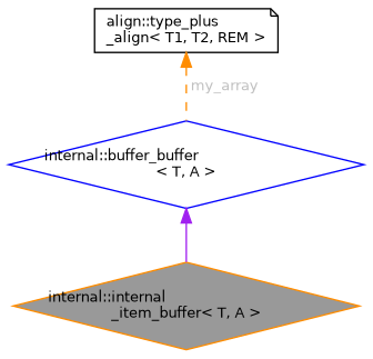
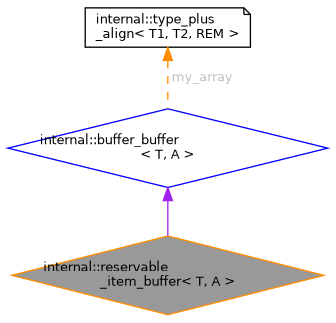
  digraph {
    node [fillcolor=white fontname=Helvetica fontsize=10 shape=diamond style=filled]
    edge [dir=back fontname=Helvetica fontsize=10 labelfontname=Helvetica labelfontsize=10]
-   n1 [color=darkorange fillcolor=grey60 fontcolor=black height=0.2 label="internal::internal\l_item_buffer\< T, A \>" width=0.4]
+   n1 [color=darkorange fillcolor=grey60 fontcolor=black height=0.2 label="internal::reservable\l_item_buffer\< T, A \>" width=0.4]
    n2 [color=blue height=0.2 label="internal::buffer_buffer\l\< T, A \>" width=0.4]
-   n3 [color=black height=0.2 label="align::type_plus\l_align\< T1, T2, REM \>" shape=note width=0.4]
+   n3 [color=black height=0.2 label="internal::type_plus\l_align\< T1, T2, REM \>" shape=note width=0.4]
    n2 -> n1 [color=purple style=solid]
    n3 -> n2 [color=darkorange fontcolor=grey label=" my_array" style=dashed]
  }
